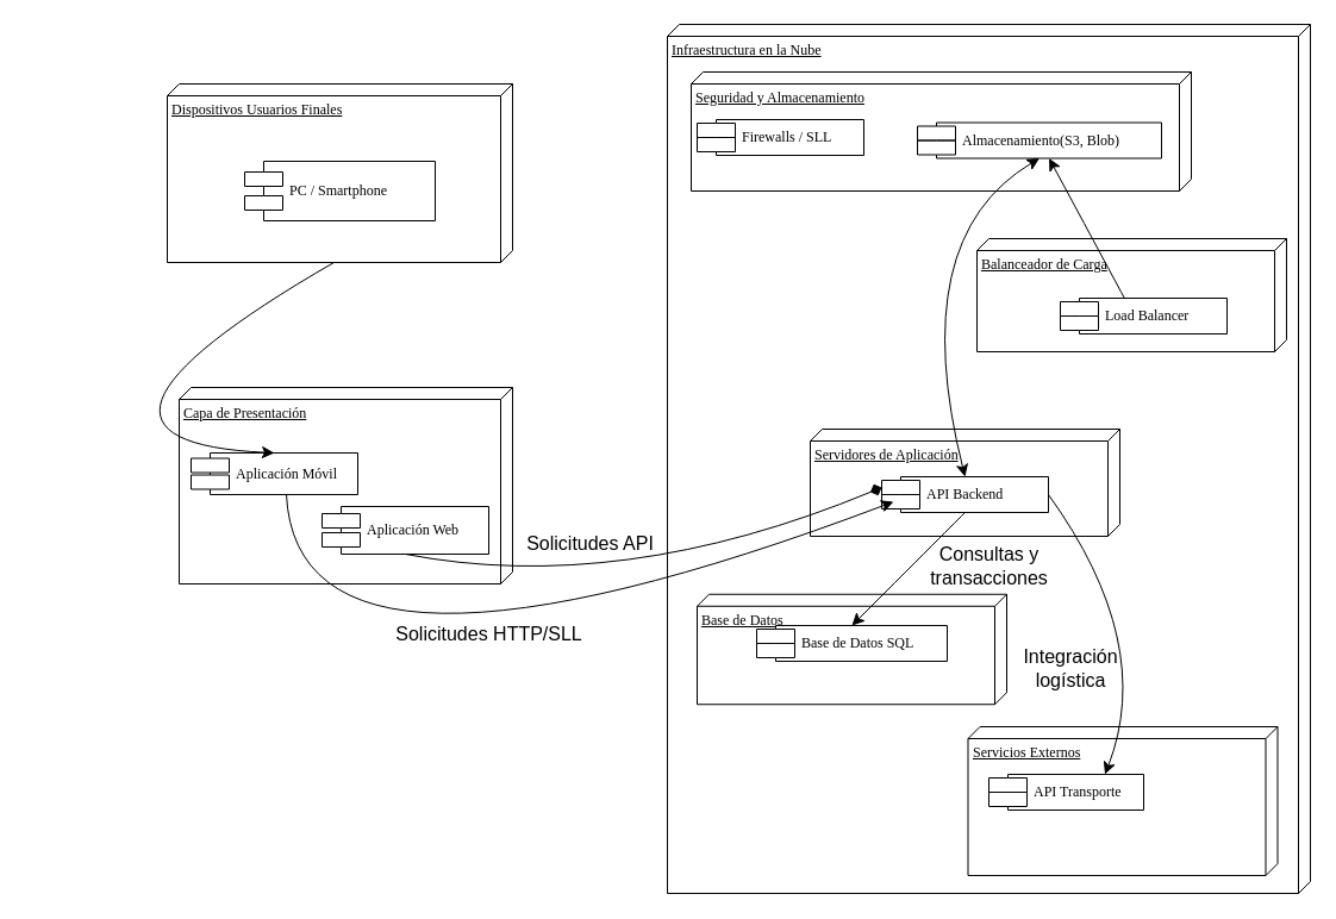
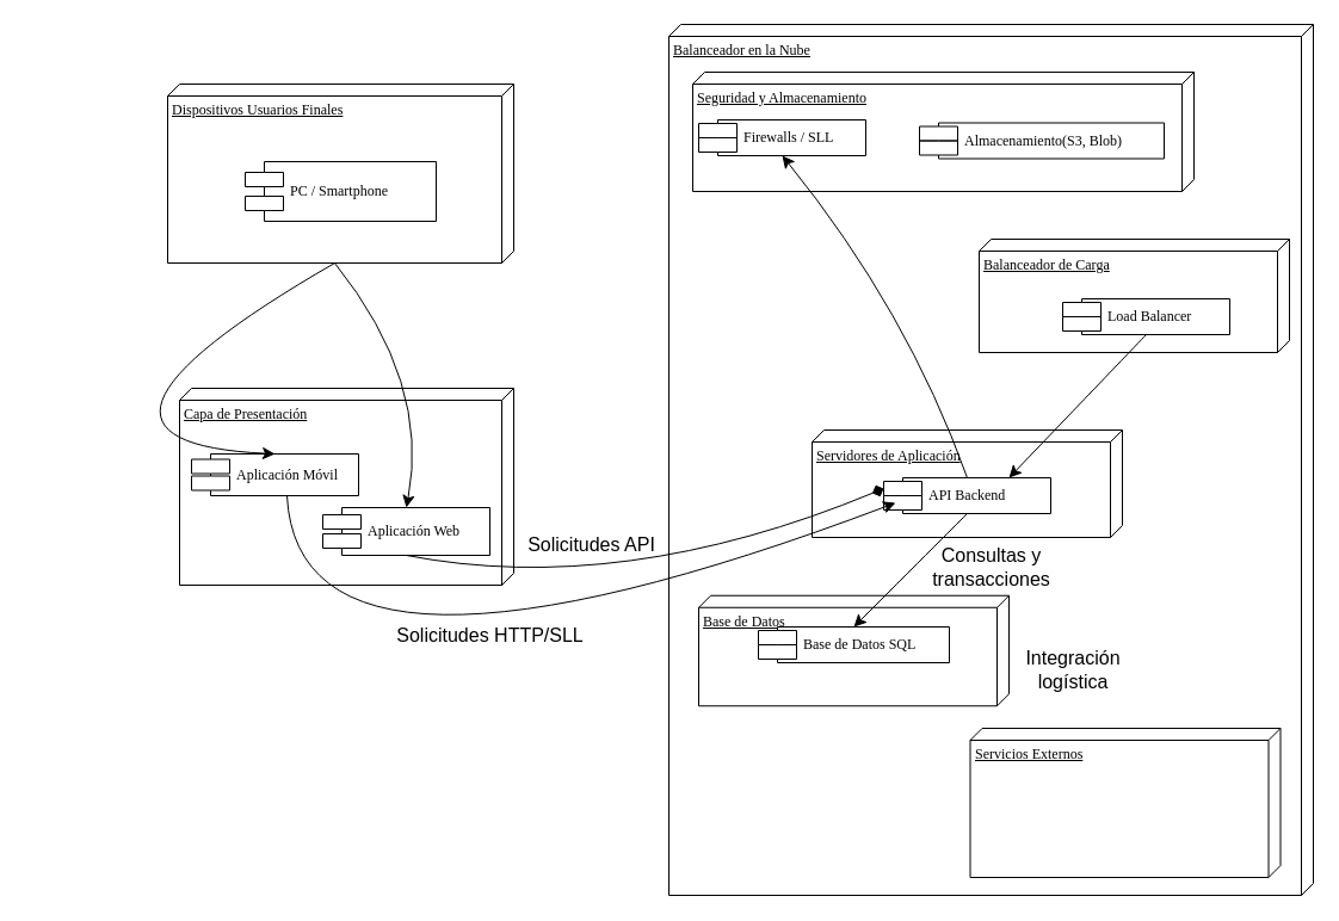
  <mxCell id="0" />
  <mxCell id="1" parent="0" />
  <mxCell id="2" value="Dispositivos Usuarios Finales" style="verticalAlign=top;align=left;spacingTop=8;spacingLeft=2;spacingRight=12;shape=cube;size=10;direction=south;fontStyle=4;html=1;rounded=0;shadow=0;comic=0;labelBackgroundColor=none;strokeWidth=1;fontFamily=Verdana;fontSize=12" parent="1" vertex="1"><mxGeometry x="140" y="70" width="290" height="150" as="geometry" /></mxCell>
- <mxCell id="3" value="Infraestructura en la Nube" style="verticalAlign=top;align=left;spacingTop=8;spacingLeft=2;spacingRight=12;shape=cube;size=10;direction=south;fontStyle=4;html=1;rounded=0;shadow=0;comic=0;labelBackgroundColor=none;strokeWidth=1;fontFamily=Verdana;fontSize=12" parent="1" vertex="1"><mxGeometry x="560" y="20" width="540" height="730" as="geometry" /></mxCell>
+ <mxCell id="3" value="Balanceador en la Nube" style="verticalAlign=top;align=left;spacingTop=8;spacingLeft=2;spacingRight=12;shape=cube;size=10;direction=south;fontStyle=4;html=1;rounded=0;shadow=0;comic=0;labelBackgroundColor=none;strokeWidth=1;fontFamily=Verdana;fontSize=12" parent="1" vertex="1"><mxGeometry x="560" y="20" width="540" height="730" as="geometry" /></mxCell>
  <mxCell id="4" value="Capa de Presentación" style="verticalAlign=top;align=left;spacingTop=8;spacingLeft=2;spacingRight=12;shape=cube;size=10;direction=south;fontStyle=4;html=1;rounded=0;shadow=0;comic=0;labelBackgroundColor=none;strokeWidth=1;fontFamily=Verdana;fontSize=12" parent="1" vertex="1"><mxGeometry x="150" y="325" width="280" height="165" as="geometry" /></mxCell>
  <mxCell id="5" value="PC / Smartphone" style="shape=component;align=left;spacingLeft=36;rounded=0;shadow=0;comic=0;labelBackgroundColor=none;strokeWidth=1;fontFamily=Verdana;fontSize=12;html=1;" parent="1" vertex="1"><mxGeometry x="205" y="135" width="160" height="50" as="geometry" /></mxCell>
  <mxCell id="6" value="Aplicación Web" style="shape=component;align=left;spacingLeft=36;rounded=0;shadow=0;comic=0;labelBackgroundColor=none;strokeWidth=1;fontFamily=Verdana;fontSize=12;html=1;" parent="1" vertex="1"><mxGeometry x="270" y="425" width="140" height="40" as="geometry" /></mxCell>
  <mxCell id="7" value="Aplicación Móvil" style="shape=component;align=left;spacingLeft=36;rounded=0;shadow=0;comic=0;labelBackgroundColor=none;strokeWidth=1;fontFamily=Verdana;fontSize=12;html=1;" parent="1" vertex="1"><mxGeometry x="160" y="380" width="140" height="35" as="geometry" /></mxCell>
  <mxCell id="8" value="Seguridad y Almacenamiento" style="verticalAlign=top;align=left;spacingTop=8;spacingLeft=2;spacingRight=12;shape=cube;size=10;direction=south;fontStyle=4;html=1;rounded=0;shadow=0;comic=0;labelBackgroundColor=none;strokeWidth=1;fontFamily=Verdana;fontSize=12" parent="1" vertex="1"><mxGeometry x="580" y="60" width="420" height="100" as="geometry" /></mxCell>
  <mxCell id="9" value="Balanceador de Carga" style="verticalAlign=top;align=left;spacingTop=8;spacingLeft=2;spacingRight=12;shape=cube;size=10;direction=south;fontStyle=4;html=1;rounded=0;shadow=0;comic=0;labelBackgroundColor=none;strokeWidth=1;fontFamily=Verdana;fontSize=12" parent="1" vertex="1"><mxGeometry x="820" y="200" width="260" height="95" as="geometry" /></mxCell>
  <mxCell id="10" value="Servidores de Aplicación" style="verticalAlign=top;align=left;spacingTop=8;spacingLeft=2;spacingRight=12;shape=cube;size=10;direction=south;fontStyle=4;html=1;rounded=0;shadow=0;comic=0;labelBackgroundColor=none;strokeWidth=1;fontFamily=Verdana;fontSize=12" parent="1" vertex="1"><mxGeometry x="680" y="360" width="260" height="90" as="geometry" /></mxCell>
  <mxCell id="11" value="Base de Datos" style="verticalAlign=top;align=left;spacingTop=8;spacingLeft=2;spacingRight=12;shape=cube;size=10;direction=south;fontStyle=4;html=1;rounded=0;shadow=0;comic=0;labelBackgroundColor=none;strokeWidth=1;fontFamily=Verdana;fontSize=12" parent="1" vertex="1"><mxGeometry x="585" y="498.75" width="260" height="92.5" as="geometry" /></mxCell>
  <mxCell id="12" value="Servicios Externos" style="verticalAlign=top;align=left;spacingTop=8;spacingLeft=2;spacingRight=12;shape=cube;size=10;direction=south;fontStyle=4;html=1;rounded=0;shadow=0;comic=0;labelBackgroundColor=none;strokeWidth=1;fontFamily=Verdana;fontSize=12" parent="1" vertex="1"><mxGeometry x="812.5" y="610" width="260" height="125" as="geometry" /></mxCell>
  <mxCell id="13" value="Firewalls / SLL" style="shape=component;align=left;spacingLeft=36;rounded=0;shadow=0;comic=0;labelBackgroundColor=none;strokeWidth=1;fontFamily=Verdana;fontSize=12;html=1;" vertex="1" parent="1"><mxGeometry x="585" y="100" width="140" height="30" as="geometry" /></mxCell>
  <mxCell id="14" value="Almacenamiento(S3, Blob)" style="shape=component;align=left;spacingLeft=36;rounded=0;shadow=0;comic=0;labelBackgroundColor=none;strokeWidth=1;fontFamily=Verdana;fontSize=12;html=1;" vertex="1" parent="1"><mxGeometry x="770" y="102.5" width="205" height="30" as="geometry" /></mxCell>
- <mxCell id="15" style="edgeStyle=none;curved=1;rounded=0;orthogonalLoop=1;jettySize=auto;html=1;exitX=0.5;exitY=1;exitDx=0;exitDy=0;fontSize=12;startSize=8;endSize=8;" edge="1" parent="1" source="16" target="14"><mxGeometry relative="1" as="geometry" /></mxCell>
+ <mxCell id="15" style="edgeStyle=none;curved=1;rounded=0;orthogonalLoop=1;jettySize=auto;html=1;exitX=0.5;exitY=1;exitDx=0;exitDy=0;entryX=0.75;entryY=0;entryDx=0;entryDy=0;fontSize=12;startSize=8;endSize=8;" edge="1" parent="1" source="16" target="20"><mxGeometry relative="1" as="geometry" /></mxCell>
  <mxCell id="16" value="Load Balancer" style="shape=component;align=left;spacingLeft=36;rounded=0;shadow=0;comic=0;labelBackgroundColor=none;strokeWidth=1;fontFamily=Verdana;fontSize=12;html=1;" vertex="1" parent="1"><mxGeometry x="890" y="250" width="140" height="30" as="geometry" /></mxCell>
  <mxCell id="17" style="edgeStyle=none;curved=1;rounded=0;orthogonalLoop=1;jettySize=auto;html=1;exitX=0.5;exitY=1;exitDx=0;exitDy=0;entryX=0.5;entryY=0;entryDx=0;entryDy=0;fontSize=12;startSize=8;endSize=8;" edge="1" parent="1" source="20" target="21"><mxGeometry relative="1" as="geometry" /></mxCell>
- <mxCell id="18" style="edgeStyle=none;curved=1;rounded=0;orthogonalLoop=1;jettySize=auto;html=1;exitX=1;exitY=0.5;exitDx=0;exitDy=0;entryX=0.75;entryY=0;entryDx=0;entryDy=0;fontSize=12;startSize=8;endSize=8;" edge="1" parent="1" source="20" target="22"><mxGeometry relative="1" as="geometry"><Array as="points"><mxPoint x="970" y="540" /></Array></mxGeometry></mxCell>
+ <mxCell id="19" style="edgeStyle=none;curved=1;rounded=0;orthogonalLoop=1;jettySize=auto;html=1;exitX=0.5;exitY=0;exitDx=0;exitDy=0;entryX=0.5;entryY=1;entryDx=0;entryDy=0;fontSize=12;startSize=8;endSize=8;" edge="1" parent="1" source="20" target="13"><mxGeometry relative="1" as="geometry"><Array as="points"><mxPoint x="760" y="260" /></Array></mxGeometry></mxCell>
  <mxCell id="20" value="API Backend" style="shape=component;align=left;spacingLeft=36;rounded=0;shadow=0;comic=0;labelBackgroundColor=none;strokeWidth=1;fontFamily=Verdana;fontSize=12;html=1;" vertex="1" parent="1"><mxGeometry x="740" y="400" width="140" height="30" as="geometry" /></mxCell>
  <mxCell id="21" value="Base de Datos SQL" style="shape=component;align=left;spacingLeft=36;rounded=0;shadow=0;comic=0;labelBackgroundColor=none;strokeWidth=1;fontFamily=Verdana;fontSize=12;html=1;" vertex="1" parent="1"><mxGeometry x="635" y="525" width="160" height="30" as="geometry" /></mxCell>
- <mxCell id="22" value="API Transporte" style="shape=component;align=left;spacingLeft=36;rounded=0;shadow=0;comic=0;labelBackgroundColor=none;strokeWidth=1;fontFamily=Verdana;fontSize=12;html=1;" vertex="1" parent="1"><mxGeometry x="830" y="650" width="130" height="30" as="geometry" /></mxCell>
  <mxCell id="23" style="edgeStyle=none;curved=1;rounded=0;orthogonalLoop=1;jettySize=auto;html=1;exitX=0;exitY=0;exitDx=150;exitDy=150;exitPerimeter=0;entryX=0.5;entryY=0;entryDx=0;entryDy=0;fontSize=12;startSize=8;endSize=8;" edge="1" parent="1" source="2" target="7"><mxGeometry relative="1" as="geometry"><Array as="points"><mxPoint y="370" x="20" /></Array></mxGeometry></mxCell>
+ <mxCell id="24" style="edgeStyle=none;curved=1;rounded=0;orthogonalLoop=1;jettySize=auto;html=1;exitX=0;exitY=0;exitDx=150;exitDy=150;exitPerimeter=0;entryX=0.5;entryY=0;entryDx=0;entryDy=0;fontSize=12;startSize=8;endSize=8;" edge="1" parent="1" source="2" target="6"><mxGeometry relative="1" as="geometry"><Array as="points"><mxPoint x="360" y="320" /></Array></mxGeometry></mxCell>
  <mxCell id="25" style="edgeStyle=none;curved=1;rounded=0;orthogonalLoop=1;jettySize=auto;html=1;exitX=0.5;exitY=1;exitDx=0;exitDy=0;entryX=0;entryY=0.7;entryDx=0;entryDy=0;fontSize=12;startSize=8;endSize=8;" edge="1" parent="1"><mxGeometry relative="1" as="geometry"><mxPoint x="240" y="415" as="sourcePoint" /><mxPoint x="750" y="421" as="targetPoint" /><Array as="points"><mxPoint x="250" y="610" /></Array></mxGeometry></mxCell>
  <mxCell id="26" style="edgeStyle=none;curved=1;rounded=0;orthogonalLoop=1;jettySize=auto;html=1;exitX=0.5;exitY=1;exitDx=0;exitDy=0;entryX=0;entryY=0.3;entryDx=0;entryDy=0;fontSize=12;startSize=8;endSize=8;endArrow=diamond;" edge="1" parent="1" source="6" target="20"><mxGeometry relative="1" as="geometry"><Array as="points"><mxPoint x="520" y="500" /></Array></mxGeometry></mxCell>
- <mxCell id="27" value="" style="endArrow=classic;startArrow=classic;html=1;rounded=0;fontSize=12;startSize=8;endSize=8;curved=1;exitX=0.5;exitY=0;exitDx=0;exitDy=0;entryX=0.5;entryY=1;entryDx=0;entryDy=0;" edge="1" parent="1" source="20" target="14"><mxGeometry width="50" height="50" relative="1" as="geometry"><mxPoint x="830" y="480" as="sourcePoint" /><mxPoint x="880" y="430" as="targetPoint" /><Array as="points"><mxPoint x="760" y="200" /></Array></mxGeometry></mxCell>
  <mxCell id="28" value="Solicitudes HTTP/SLL" style="text;html=1;align=center;verticalAlign=middle;resizable=0;points=[];autosize=1;strokeColor=none;fillColor=none;fontSize=16;" vertex="1" parent="1"><mxGeometry x="310" y="517" width="200" height="30" as="geometry" /></mxCell>
  <mxCell id="29" value="Solicitudes API" style="text;html=1;align=center;verticalAlign=middle;resizable=0;points=[];autosize=1;strokeColor=none;fillColor=none;fontSize=16;" vertex="1" parent="1"><mxGeometry x="430" y="441" width="130" height="30" as="geometry" /></mxCell>
  <mxCell id="30" value="Consultas y&lt;div&gt;transacciones&lt;/div&gt;" style="text;html=1;align=center;verticalAlign=middle;resizable=0;points=[];autosize=1;strokeColor=none;fillColor=none;fontSize=16;" vertex="1" parent="1"><mxGeometry x="770" y="450" width="120" height="50" as="geometry" /></mxCell>
  <mxCell id="31" value="Integración logística" style="text;strokeColor=none;fillColor=none;html=1;align=center;verticalAlign=middle;whiteSpace=wrap;rounded=0;fontSize=16;" vertex="1" parent="1"><mxGeometry x="869" y="546" width="60" height="30" as="geometry" /></mxCell>
